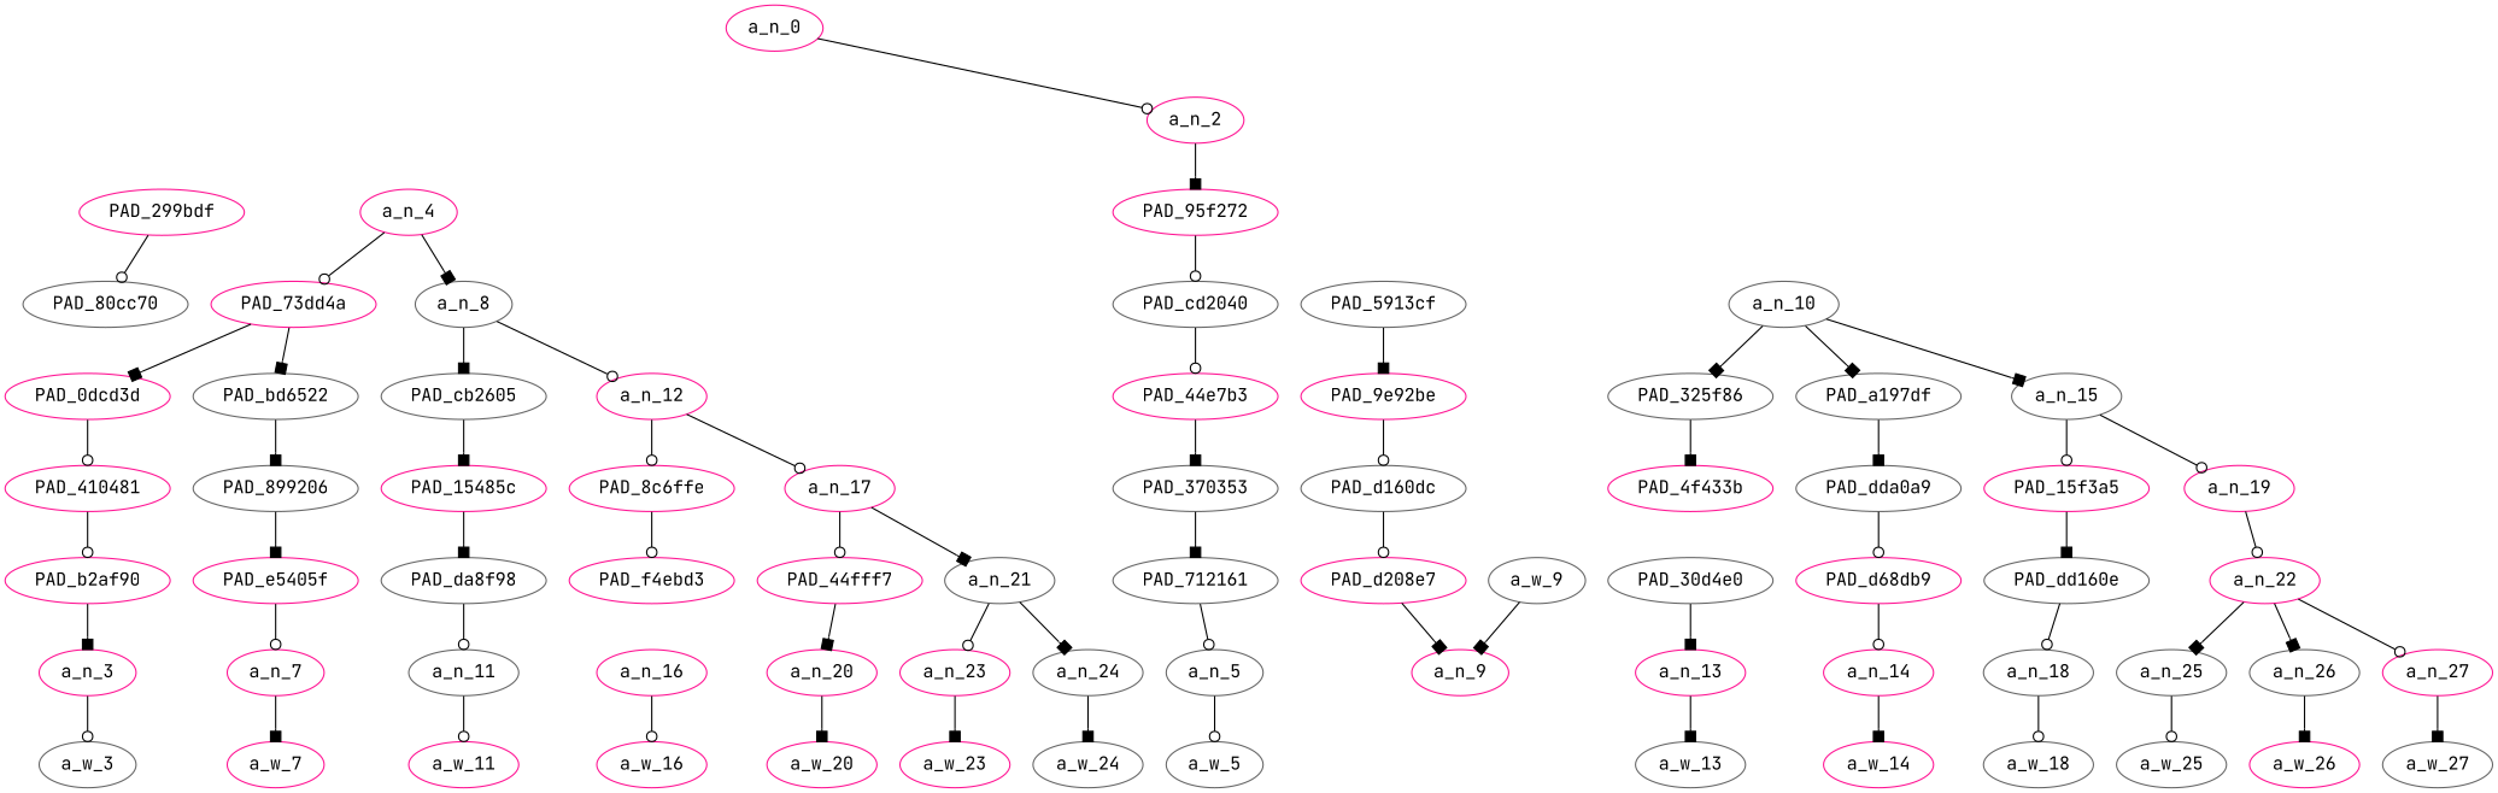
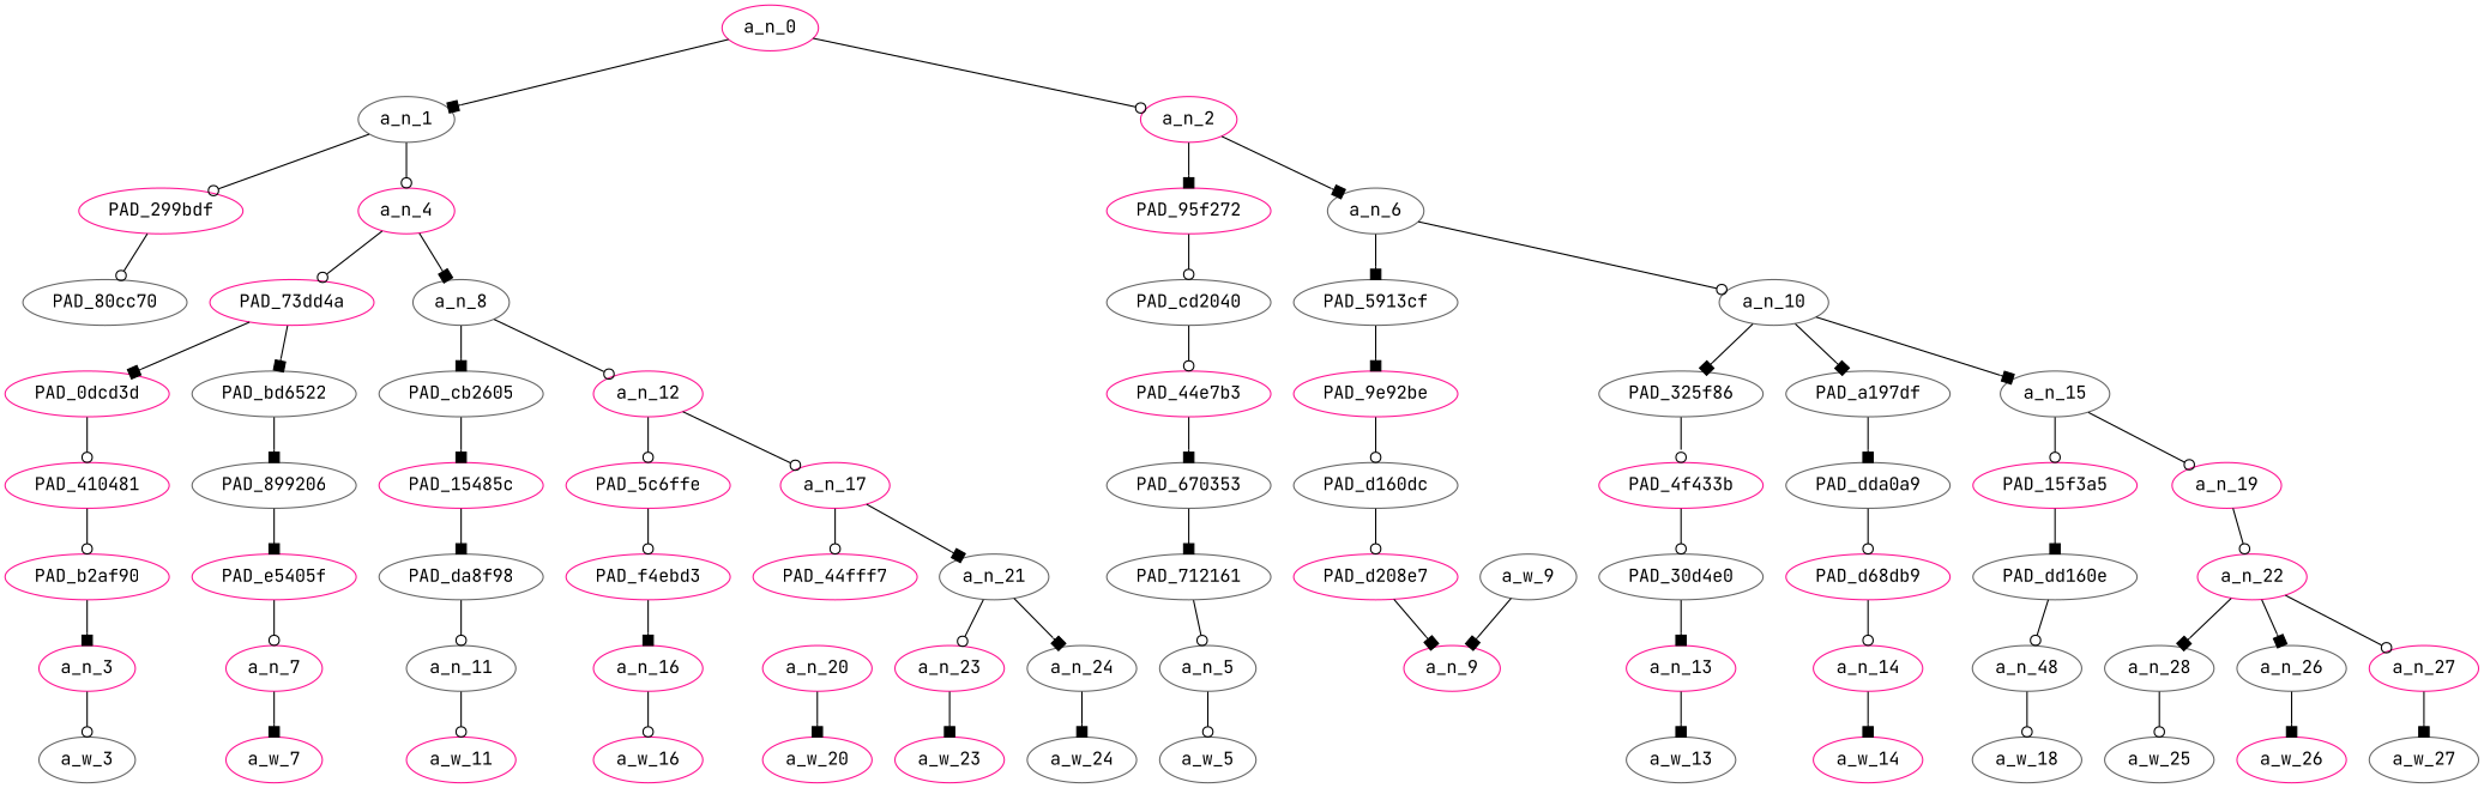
  strict digraph {
    fontname="JetBrains Mono"
    node [color=deeppink div_dir=1 fontname="JetBrains Mono" index=0 level=1 text_span="[0]" value=0.03363301]
    edge [arrowhead=box fontname="JetBrains Mono"]
    a_n_0 [level=8 text_span="[0, 1, 2, 3, 4, 5, 6, 7, 8, 9, 10, 11, 12, 13, 14]" value=0.99999998]
+   a_n_1 [color=gray40 level=7 text_span="[0, 1, 2, 3, 4, 5, 6]" value=0.38933708]
    a_n_2 [div_dir=-1 index=1 level=7 text_span="[7, 8, 9, 10, 11, 12, 13, 14]" value=0.61054234]
    PAD_299bdf [div_dir=-1 level=6]
    a_n_4 [index=1 level=6 text_span="[1, 2, 3, 4, 5, 6]" value=0.35535073]
    PAD_95f272 [index=2 level=6 text_span="[7]" value=0.03449958]
+   a_n_6 [color=gray40 div_dir=-1 index=3 level=6 text_span="[8, 9, 10, 11, 12, 13, 14]" value=0.57588507]
    PAD_80cc70 [color=gray40 div_dir=-1 level=5]
    PAD_73dd4a [index=1 level=5 text_span="[1]" value=0.06247255]
    a_n_8 [color=gray40 index=2 level=5 text_span="[2, 3, 4, 5, 6]" value=0.29240005]
    PAD_cd2040 [color=gray40 index=3 level=5 text_span="[7]" value=0.03449958]
    PAD_5913cf [color=gray40 index=4 level=5 text_span="[8]" value=0.03784051]
    a_n_10 [color=gray40 div_dir=-1 index=5 level=5 text_span="[9, 10, 11, 12, 13, 14]" value=0.53780341]
    PAD_0dcd3d [div_dir=-1 level=4]
    PAD_bd6522 [color=gray40 index=1 level=4 text_span="[1]" value=0.06247255]
    PAD_cb2605 [color=gray40 index=2 level=4 text_span="[2]" value=0.03460606]
    a_n_12 [index=3 level=4 text_span="[3, 4, 5, 6]" value=0.25747083]
    PAD_410481 [div_dir=-1 level=3]
    PAD_b2af90 [div_dir=-1 level=2]
    a_n_3 [div_dir=-1]
    a_w_3 [color=gray40 div_dir=0 level=0 value=if]
    PAD_899206 [color=gray40 index=1 level=3 text_span="[1]" value=0.06247255]
    PAD_15485c [index=2 level=3 text_span="[2]" value=0.03460606]
-   PAD_8c6ffe [div_dir=-1 index=3 level=3 text_span="[3]" value=0.05827091]
+   PAD_8c6ffe [div_dir=-1 index=3 level=3 text_span="[3]" value=0.05827091 label=PAD_5c6ffe]
    a_n_17 [index=4 level=3 text_span="[4, 5, 6]" value=0.19902959]
    PAD_e5405f [index=1 level=2 text_span="[1]" value=0.06247255]
    a_n_7 [index=1 text_span="[1]" value=0.06247255]
    a_w_7 [div_dir=0 index=1 level=0 text_span="[1]" value=money]
    PAD_da8f98 [color=gray40 index=2 level=2 text_span="[2]" value=0.03460606]
    PAD_f4ebd3 [div_dir=-1 index=3 level=2 text_span="[3]" value=0.05827091]
    PAD_44fff7 [index=4 level=2 text_span="[4]" value=0.04167034]
    a_n_21 [color=gray40 index=5 level=2 text_span="[5, 6]" value=0.15711441]
    a_n_11 [color=gray40 index=2 text_span="[2]" value=0.03460606]
    a_w_11 [div_dir=0 index=2 level=0 text_span="[2]" value=was]
    a_n_16 [div_dir=-1 index=3 text_span="[3]" value=0.05827091]
    a_n_20 [index=4 text_span="[4]" value=0.04167034]
    a_n_23 [div_dir=-1 index=5 text_span="[5]" value=0.08646602]
    a_n_24 [color=gray40 index=6 text_span="[6]" value=0.07039461]
    a_w_16 [div_dir=0 index=3 level=0 text_span="[3]" value=grown]
    a_w_20 [div_dir=0 index=4 level=0 text_span="[4]" value=on]
    a_w_23 [div_dir=0 index=5 level=0 text_span="[5]" value=trees]
    a_w_24 [color=gray40 div_dir=0 index=6 level=0 text_span="[6]" value=women]
    PAD_44e7b3 [index=4 level=4 text_span="[7]" value=0.03449958]
    PAD_9e92be [index=5 level=4 text_span="[8]" value=0.03784051]
    PAD_325f86 [color=gray40 index=6 level=4 text_span="[9]" value=0.09322481]
    PAD_a197df [color=gray40 div_dir=-1 index=7 level=4 text_span="[10]" value=0.24095551]
    a_n_15 [color=gray40 index=8 level=4 text_span="[11, 12, 13, 14]" value=0.20331351]
-   PAD_670353 [color=gray40 index=5 level=3 text_span="[7]" value=0.03449958 label=PAD_370353]
+   PAD_670353 [color=gray40 index=5 level=3 text_span="[7]" value=0.03449958]
    PAD_712161 [color=gray40 index=6 level=2 text_span="[7]" value=0.03449958]
    a_n_5 [color=gray40 index=7 text_span="[7]" value=0.03449958]
    a_w_5 [color=gray40 div_dir=0 index=7 level=0 text_span="[7]" value=would]
    PAD_d160dc [color=gray40 index=6 level=3 text_span="[8]" value=0.03784051]
    PAD_4f433b [index=7 level=3 text_span="[9]" value=0.09322481]
    PAD_dda0a9 [color=gray40 div_dir=-1 index=8 level=3 text_span="[10]" value=0.24095551]
    PAD_15f3a5 [index=9 level=3 text_span="[11]" value=0.07252041]
    a_n_19 [index=10 level=3 text_span="[12, 13, 14]" value=0.13050727]
    PAD_d208e7 [index=7 level=2 text_span="[8]" value=0.03784051]
    a_n_9 [index=8 text_span="[8]" value=0.03784051]
    a_w_9 [color=gray40 div_dir=0 index=8 level=0 text_span="[8]" value=be]
    PAD_30d4e0 [color=gray40 index=8 level=2 text_span="[9]" value=0.09322481]
    PAD_d68db9 [div_dir=-1 index=9 level=2 text_span="[10]" value=0.24095551]
    PAD_dd160e [color=gray40 index=10 level=2 text_span="[11]" value=0.07252041]
    a_n_22 [index=11 level=2 text_span="[12, 13, 14]" value=0.13042732]
    a_n_13 [index=9 text_span="[9]" value=0.09322481]
    a_w_13 [color=gray40 div_dir=0 index=9 level=0 text_span="[9]" value=dating]
    a_n_14 [div_dir=-1 index=10 text_span="[10]" value=0.24095551]
    a_w_14 [div_dir=0 index=10 level=0 text_span="[10]" value=monkeys]
-   a_n_18 [color=gray40 index=11 text_span="[11]" value=0.07252041]
-   a_n_25 [color=gray40 div_dir=-1 index=12 text_span="[12]" value=0.04664418]
+   a_n_18 [color=gray40 index=11 text_span="[11]" value=0.07252041 label=a_n_48]
+   a_n_25 [color=gray40 div_dir=-1 index=12 text_span="[12]" value=0.04664418 label=a_n_28]
    a_n_26 [color=gray40 index=13 text_span="[13]" value=0.03719300]
    a_n_27 [index=14 text_span="[14]" value=0.04651019]
    a_w_18 [color=gray40 div_dir=0 index=11 level=0 text_span="[11]" value=oh]
    a_w_25 [color=gray40 div_dir=0 index=12 level=0 text_span="[12]" value=wait]
    a_w_26 [div_dir=0 index=13 level=0 text_span="[13]" value=never]
    a_w_27 [color=gray40 div_dir=0 index=14 level=0 text_span="[14]" value=mind]
+   a_n_0 -> a_n_1
    a_n_0 -> a_n_2 [arrowhead=odot]
+   a_n_1 -> PAD_299bdf [arrowhead=odot]
+   a_n_1 -> a_n_4 [arrowhead=odot]
    a_n_2 -> PAD_95f272
+   a_n_2 -> a_n_6
    PAD_299bdf -> PAD_80cc70 [arrowhead=odot]
    a_n_4 -> PAD_73dd4a [arrowhead=odot]
    a_n_4 -> a_n_8
    PAD_95f272 -> PAD_cd2040 [arrowhead=odot]
+   a_n_6 -> PAD_5913cf
+   a_n_6 -> a_n_10 [arrowhead=odot]
    PAD_73dd4a -> PAD_0dcd3d
    PAD_73dd4a -> PAD_bd6522
    a_n_8 -> PAD_cb2605
    a_n_8 -> a_n_12 [arrowhead=odot]
    PAD_cd2040 -> PAD_44e7b3 [arrowhead=odot]
    PAD_5913cf -> PAD_9e92be
    a_n_10 -> PAD_325f86
    a_n_10 -> PAD_a197df
    a_n_10 -> a_n_15
    PAD_0dcd3d -> PAD_410481 [arrowhead=odot]
    PAD_bd6522 -> PAD_899206
    PAD_cb2605 -> PAD_15485c
    a_n_12 -> PAD_8c6ffe [arrowhead=odot]
    a_n_12 -> a_n_17 [arrowhead=odot]
    PAD_410481 -> PAD_b2af90 [arrowhead=odot]
    PAD_b2af90 -> a_n_3
    a_n_3 -> a_w_3 [arrowhead=odot]
    PAD_899206 -> PAD_e5405f
    PAD_15485c -> PAD_da8f98
    PAD_8c6ffe -> PAD_f4ebd3 [arrowhead=odot]
    a_n_17 -> PAD_44fff7 [arrowhead=odot]
    a_n_17 -> a_n_21
    PAD_e5405f -> a_n_7 [arrowhead=odot]
    a_n_7 -> a_w_7
    PAD_da8f98 -> a_n_11 [arrowhead=odot]
-   PAD_44fff7 -> a_n_20
+   PAD_f4ebd3 -> a_n_16
    a_n_21 -> a_n_23 [arrowhead=odot]
    a_n_21 -> a_n_24
    a_n_11 -> a_w_11 [arrowhead=odot]
    a_n_16 -> a_w_16 [arrowhead=odot]
    a_n_20 -> a_w_20
    a_n_23 -> a_w_23
    a_n_24 -> a_w_24
    PAD_44e7b3 -> PAD_670353
    PAD_9e92be -> PAD_d160dc [arrowhead=odot]
-   PAD_325f86 -> PAD_4f433b
+   PAD_325f86 -> PAD_4f433b [arrowhead=odot]
    PAD_a197df -> PAD_dda0a9
    a_n_15 -> PAD_15f3a5 [arrowhead=odot]
    a_n_15 -> a_n_19 [arrowhead=odot]
    PAD_670353 -> PAD_712161
    PAD_712161 -> a_n_5 [arrowhead=odot]
    a_n_5 -> a_w_5 [arrowhead=odot]
    PAD_d160dc -> PAD_d208e7 [arrowhead=odot]
+   PAD_4f433b -> PAD_30d4e0 [arrowhead=odot]
    PAD_dda0a9 -> PAD_d68db9 [arrowhead=odot]
    PAD_15f3a5 -> PAD_dd160e
    a_n_19 -> a_n_22 [arrowhead=odot]
    PAD_d208e7 -> a_n_9
    a_w_9 -> a_n_9
    PAD_30d4e0 -> a_n_13
    PAD_d68db9 -> a_n_14 [arrowhead=odot]
    PAD_dd160e -> a_n_18 [arrowhead=odot]
    a_n_22 -> a_n_25
    a_n_22 -> a_n_26
    a_n_22 -> a_n_27 [arrowhead=odot]
    a_n_13 -> a_w_13
    a_n_14 -> a_w_14
    a_n_18 -> a_w_18 [arrowhead=odot]
    a_n_25 -> a_w_25 [arrowhead=odot]
    a_n_26 -> a_w_26
    a_n_27 -> a_w_27
  }
